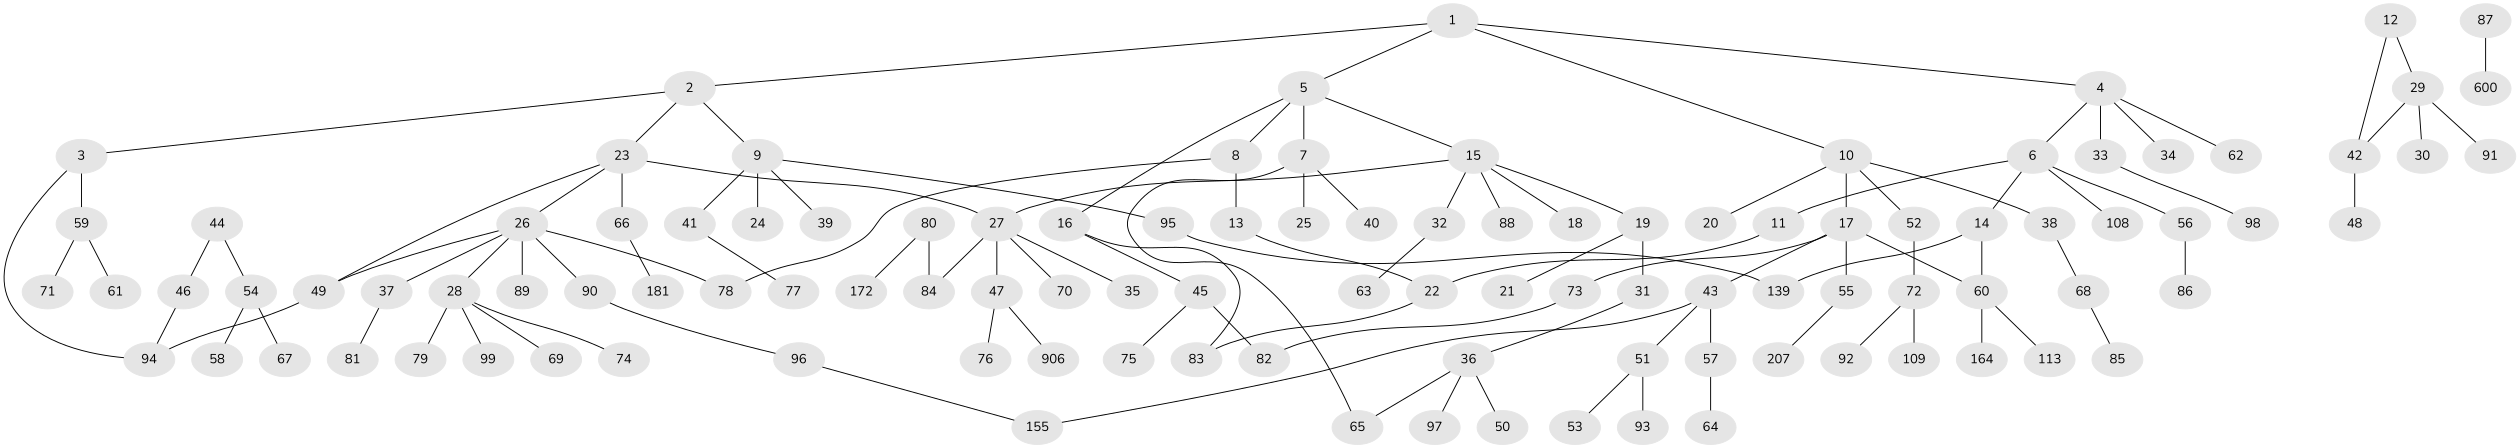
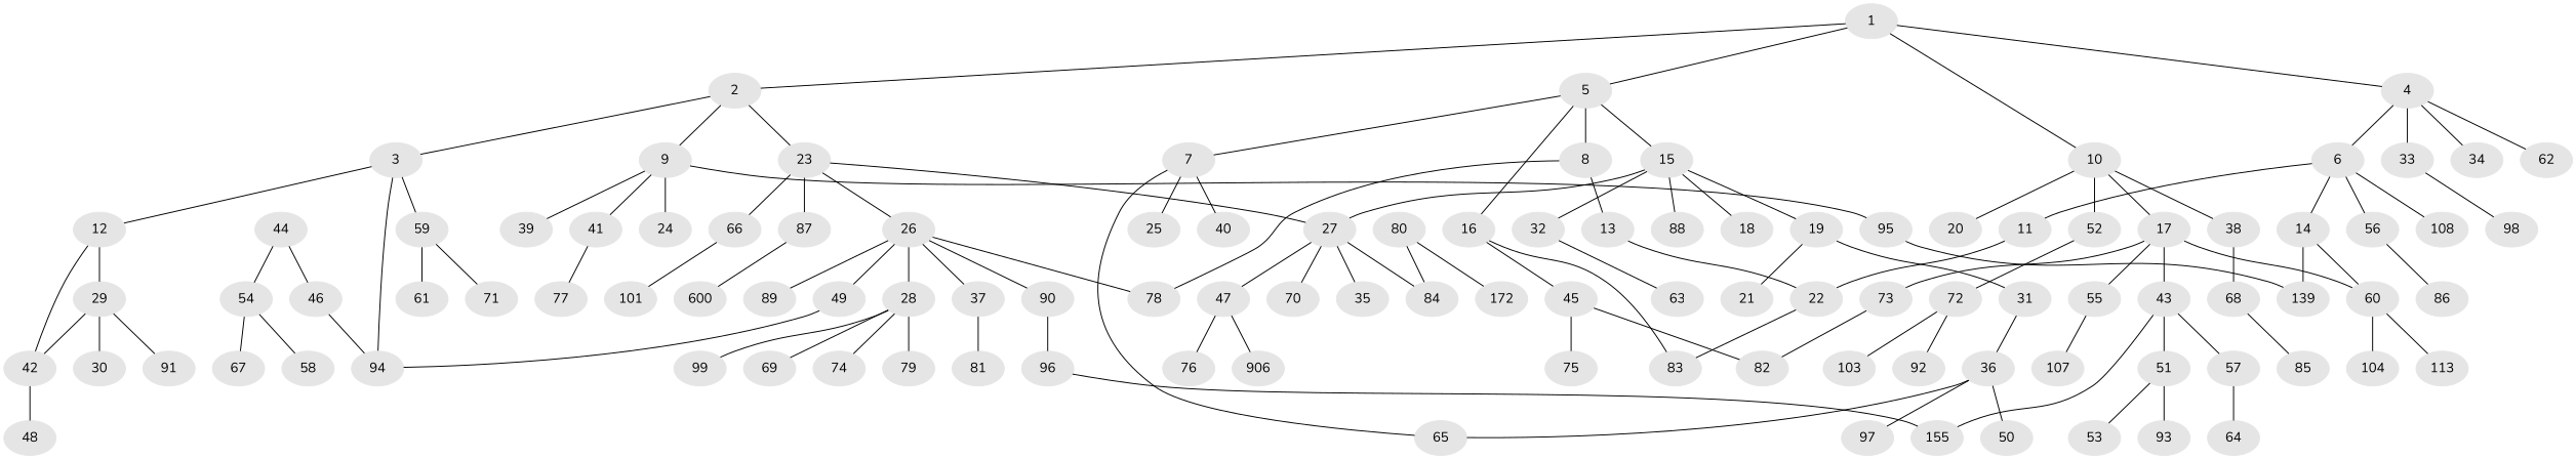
  graph {
    fontname=Nunito
    node [color=gray90 fontname=Nunito style=filled]
    edge [fontname=Nunito]
    1
    2
    4
    5
    10
    3
    9
    23
    6
    33
    34
    62
    7
    8
    15
    16
    17
    20
    38
    52
    12
    59
    94
    24
    39
    41
    95
    27
    26
    66
    87
    29
    42
    61
    71
    14
    11
    56
    108
    60
    n41 [label=139]
    98
    25
    40
    65
    13
    78
    18
    19
    32
    88
    45
    83
    22
    86
    77
    43
    55
    73
    68
    72
    30
    91
    48
-   104 [label=164]
+   104
    n66 [label=113]
    21
    31
    35
    47
    70
    84
    63
    75
    82
    51
    57
    n78 [label=155]
-   107 [label=207]
+   107
    36
    28
    37
    49
    89
    90
-   101 [label=181]
+   101
    n87 [label=600]
    69
    74
    79
    99
    81
    96
    76
    n95 [label=906]
    80
    n97 [label=172]
    44
    46
    54
    50
    97
    85
    53
    93
    64
    58
    67
    92
-   103 [label=109]
+   103
    1 -- 2
    1 -- 4
    1 -- 5
    1 -- 10
    2 -- 3
    2 -- 9
    2 -- 23
    4 -- 6
    4 -- 33
    4 -- 34
    4 -- 62
    5 -- 7
    5 -- 8
    5 -- 15
    5 -- 16
    10 -- 17
    10 -- 20
    10 -- 38
    10 -- 52
+   3 -- 12
    3 -- 59
    3 -- 94
    9 -- 24
    9 -- 39
    9 -- 41
    9 -- 95
    23 -- 27
    23 -- 26
    23 -- 66
-   23 -- 49
+   23 -- 87
    6 -- 14
    6 -- 11
    6 -- 56
    6 -- 108
    33 -- 98
    7 -- 25
    7 -- 40
    7 -- 65
    8 -- 13
    8 -- 78
    15 -- 27
    15 -- 18
    15 -- 19
    15 -- 32
    15 -- 88
    16 -- 45
    16 -- 83
    17 -- 60
    17 -- 43
    17 -- 55
    17 -- 73
    38 -- 68
    52 -- 72
    12 -- 29
    12 -- 42
    59 -- 61
    59 -- 71
    41 -- 77
    95 -- n41
    27 -- 35
    27 -- 47
    27 -- 70
    27 -- 84
    26 -- 78
    26 -- 28
    26 -- 37
    26 -- 49
    26 -- 89
    26 -- 90
    66 -- 101
    87 -- n87
    29 -- 42
    29 -- 30
    29 -- 91
    42 -- 48
    14 -- 60
    14 -- n41
    11 -- 22
    56 -- 86
    60 -- 104
    60 -- n66
    13 -- 22
    19 -- 21
    19 -- 31
    32 -- 63
    45 -- 75
    45 -- 82
    22 -- 83
    43 -- 51
    43 -- 57
    43 -- n78
    55 -- 107
    73 -- 82
    68 -- 85
    72 -- 92
    72 -- 103
    31 -- 36
    47 -- 76
    47 -- n95
    51 -- 53
    51 -- 93
    57 -- 64
    36 -- 65
    36 -- 50
    36 -- 97
    28 -- 69
    28 -- 74
    28 -- 79
    28 -- 99
    37 -- 81
    49 -- 94
    90 -- 96
    96 -- n78
    80 -- 84
    80 -- n97
    44 -- 46
    44 -- 54
    46 -- 94
    54 -- 58
    54 -- 67
  }
